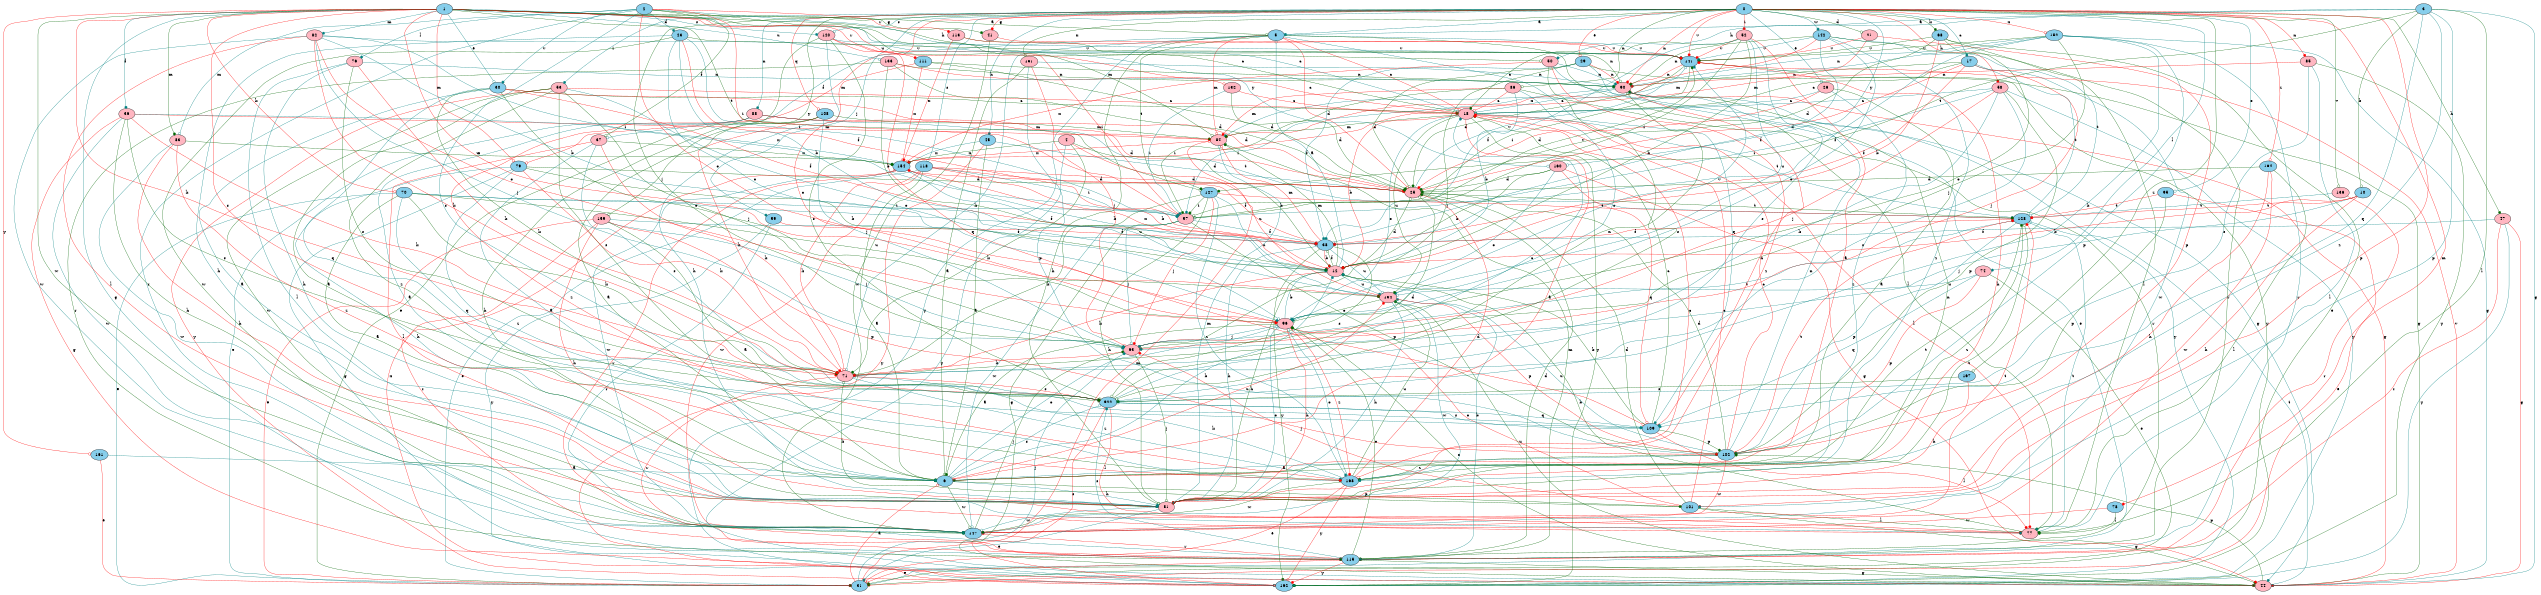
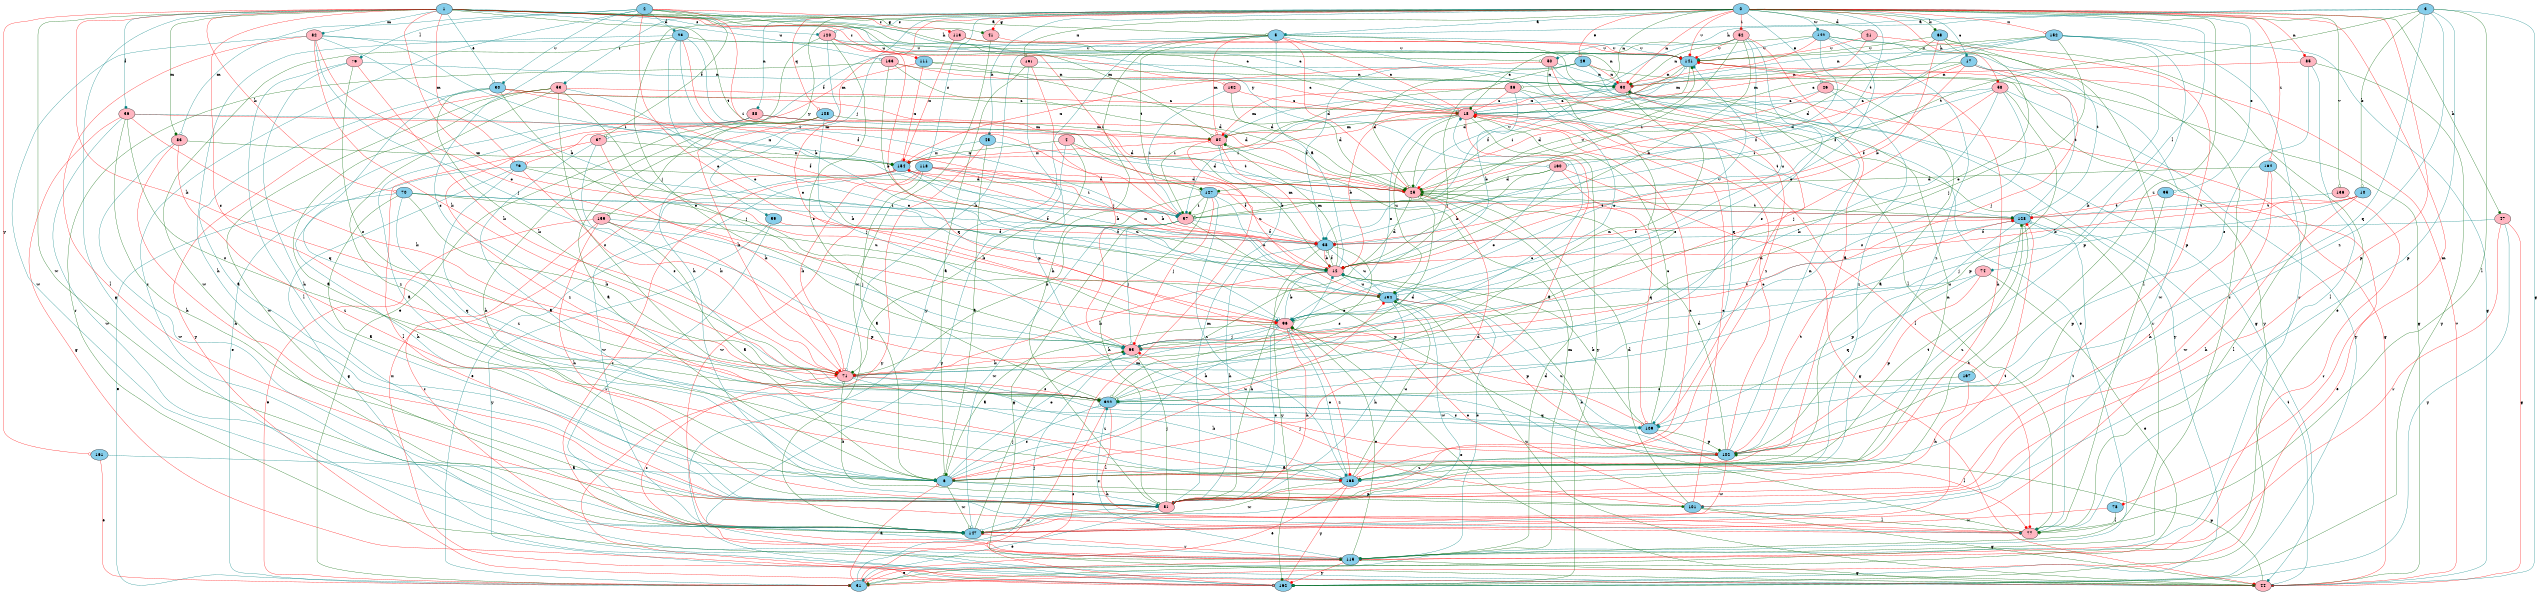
  strict digraph {
    node [fillcolor=skyblue style=filled]
    edge [arrowhead=dot color=teal]
    0
    5
    17
    21 [fillcolor=lightpink]
    26 [fillcolor=lightpink]
    29
    41 [fillcolor=lightpink]
    45
    47 [fillcolor=lightpink]
    n10 [fillcolor=lightpink label=58]
    52 [fillcolor=lightpink]
    53 [fillcolor=lightpink]
    59
    63 [fillcolor=lightpink]
    68
    74 [fillcolor=lightpink]
    78
    79
    85 [fillcolor=lightpink]
    86 [fillcolor=lightpink]
    88 [fillcolor=lightpink]
    90 [fillcolor=lightpink]
    95
    101
    108
    118
    120 [fillcolor=lightpink]
    136 [fillcolor=lightpink]
    141
    142
    151 [fillcolor=lightpink]
    152
    159 [fillcolor=lightpink]
    160 [fillcolor=lightpink]
    164
    167
    18 [fillcolor=lightpink]
    71 [fillcolor=lightpink]
    127
    37 [fillcolor=lightpink]
    84 [fillcolor=lightpink]
    77 [fillcolor=lightpink]
    109
    162
    25 [fillcolor=lightpink]
    51 [fillcolor=lightpink]
    147
    128
    38
    102
    168
    6
    44 [fillcolor=lightpink]
    31
    154
    115
    n57 [label=922]
    57 [fillcolor=lightpink]
-   134 [fillcolor=lightpink]
+   134
    12 [fillcolor=lightpink]
    96 [fillcolor=lightpink]
    1
    30
    36 [fillcolor=lightpink]
    50 [fillcolor=lightpink]
    70
    82 [fillcolor=lightpink]
    83 [fillcolor=lightpink]
    111
    132 [fillcolor=lightpink]
    133 [fillcolor=lightpink]
    161
    2
    23
    76 [fillcolor=lightpink]
    113 [fillcolor=lightpink]
    3
    10
    4 [fillcolor=lightpink]
    0 -> 5 [label=a]
    0 -> 17 [label=c]
    0 -> 21 [arrowhead=odot color=darkgreen label=d]
    0 -> 26 [arrowhead=odot label=e]
    0 -> 29 [arrowhead=odot color=red label=e]
    0 -> 41 [color=red label=g]
    0 -> 45 [label=h]
    0 -> 47 [color=darkgreen label=h]
    0 -> n10 [color=red label=h]
    0 -> 52 [color=red label=i]
    0 -> 53 [label=i]
    0 -> 59 [label=j]
    0 -> 63 [arrowhead=odot color=darkgreen label=j]
    0 -> 68 [color=darkgreen label=k]
    0 -> 74 [label=l]
    0 -> 78 [color=red label=m]
    0 -> 79 [arrowhead=odot color=red label=m]
    0 -> 85 [color=red label=n]
    0 -> 86 [arrowhead=odot color=darkgreen label=n]
    0 -> 88 [label=n]
    0 -> 90 [color=red label=n]
    0 -> 95 [arrowhead=odot label=o]
    0 -> 101 [color=red label=p]
    0 -> 108 [arrowhead=odot color=red label=q]
    0 -> 118 [arrowhead=odot label=s]
    0 -> 120 [arrowhead=odot label=s]
    0 -> 136 [arrowhead=odot color=darkgreen label=v]
    0 -> 141 [color=red label=v]
    0 -> 142 [label=w]
    0 -> 151 [arrowhead=odot color=darkgreen label=x]
    0 -> 152 [arrowhead=odot color=red label=x]
    0 -> 159 [arrowhead=odot color=darkgreen label=y]
-   0 -> 160 [arrowhead=odot label=y]
+   0 -> 160 [arrowhead=odot label=t]
    0 -> 164 [arrowhead=odot color=red label=z]
    0 -> 167 [arrowhead=odot color=darkgreen label=z]
    5 -> 141 [arrowhead=odot label=v]
    5 -> 18 [arrowhead=odot color=red label=c]
    5 -> 71 [arrowhead=odot label=k]
    5 -> 127 [color=darkgreen label=t]
    5 -> 37 [arrowhead=odot label=f]
    5 -> 84 [arrowhead=odot color=red label=m]
    5 -> 77 [arrowhead=odot color=darkgreen label=l]
    5 -> 109 [label=q]
    5 -> 162 [arrowhead=odot label=y]
    5 -> 25 [arrowhead=odot color=red label=d]
    5 -> 51 [arrowhead=odot color=darkgreen label=h]
    17 -> 63 [color=red label=j]
    17 -> 90 [arrowhead=odot color=darkgreen label=n]
    17 -> 18 [arrowhead=odot color=darkgreen label=c]
    17 -> 25 [arrowhead=odot color=red label=d]
    17 -> 147 [label=w]
    17 -> 128 [arrowhead=odot label=t]
    17 -> 38 [arrowhead=odot color=red label=f]
    21 -> 141 [color=red label=v]
    21 -> 84 [color=red label=m]
    21 -> 102 [arrowhead=odot color=red label=p]
    26 -> 18 [arrowhead=odot label=c]
    26 -> 25 [color=red label=d]
    26 -> 168 [label=z]
    26 -> 6 [color=darkgreen label=a]
    29 -> 63 [arrowhead=odot color=darkgreen label=j]
    29 -> 90 [color=red label=n]
    29 -> 25 [arrowhead=odot color=darkgreen label=d]
    29 -> 38 [label=f]
    29 -> 44 [arrowhead=odot color=darkgreen label=g]
    29 -> 31 [arrowhead=odot label=e]
    41 -> 141 [color=red label=v]
    41 -> 147 [color=darkgreen label=w]
    45 -> 162 [arrowhead=odot color=red label=y]
    45 -> 25 [arrowhead=odot label=d]
    45 -> 6 [arrowhead=odot color=darkgreen label=a]
    45 -> 154 [label=x]
    47 -> 162 [label=y]
    47 -> 38 [label=f]
    47 -> 44 [color=red label=g]
    47 -> 115 [arrowhead=odot color=red label=r]
    n10 -> 63 [arrowhead=odot color=red label=j]
    n10 -> 18 [arrowhead=odot label=c]
    n10 -> 71 [arrowhead=odot label=k]
    n10 -> 162 [arrowhead=odot label=y]
    n10 -> 102 [color=darkgreen label=p]
    n10 -> n57 [arrowhead=odot label=s]
    n10 -> 57 [arrowhead=odot label=i]
    52 -> 141 [color=red label=v]
    52 -> 18 [color=darkgreen label=c]
    52 -> 38 [label=f]
    52 -> 6 [arrowhead=odot color=red label=a]
    52 -> n57 [arrowhead=odot label=s]
    52 -> 57 [arrowhead=odot color=darkgreen label=i]
    52 -> 134 [label=u]
    52 -> 12 [arrowhead=odot color=darkgreen label=b]
    53 -> 63 [color=darkgreen label=j]
    53 -> 18 [arrowhead=odot color=red label=c]
    53 -> 162 [arrowhead=odot color=red label=y]
    53 -> 147 [arrowhead=odot color=darkgreen label=w]
    53 -> 168 [arrowhead=odot color=darkgreen label=z]
    53 -> 6 [color=darkgreen label=a]
    53 -> n57 [arrowhead=odot color=darkgreen label=s]
    53 -> 96 [arrowhead=odot label=o]
    59 -> 162 [arrowhead=odot label=y]
    59 -> 38 [color=red label=f]
    59 -> 115 [arrowhead=odot label=r]
    63 -> 71 [color=red label=k]
    63 -> 128 [label=t]
    68 -> 141 [color=darkgreen label=v]
    68 -> 25 [color=darkgreen label=d]
    68 -> 31 [color=darkgreen label=e]
    68 -> 115 [color=darkgreen label=r]
    68 -> 12 [arrowhead=odot color=red label=b]
    68 -> 96 [arrowhead=odot color=darkgreen label=o]
    74 -> 109 [label=q]
    74 -> 102 [arrowhead=odot color=red label=p]
    74 -> 31 [color=darkgreen label=e]
    74 -> 134 [arrowhead=odot label=u]
    78 -> 77 [color=darkgreen label=l]
    78 -> 147 [color=red label=w]
    79 -> 71 [arrowhead=odot color=red label=k]
    79 -> 25 [arrowhead=odot color=darkgreen label=d]
    79 -> 51 [arrowhead=odot label=h]
    79 -> 168 [label=z]
    79 -> 44 [arrowhead=odot label=g]
    79 -> 12 [color=darkgreen label=b]
    85 -> 90 [color=red label=n]
    85 -> 77 [label=l]
    85 -> 162 [arrowhead=odot color=darkgreen label=y]
    85 -> n57 [arrowhead=odot label=s]
    86 -> 18 [arrowhead=odot color=red label=c]
    86 -> 84 [color=red label=m]
    86 -> 115 [color=darkgreen label=r]
    86 -> 57 [color=darkgreen label=i]
    86 -> 12 [arrowhead=odot label=b]
    86 -> 96 [arrowhead=odot label=o]
    88 -> 84 [color=red label=m]
    88 -> 25 [color=red label=d]
    88 -> 128 [label=t]
    88 -> 168 [color=red label=z]
    88 -> 6 [label=a]
    88 -> 31 [label=e]
    90 -> 18 [arrowhead=odot label=c]
    90 -> 162 [label=y]
    90 -> 44 [arrowhead=odot color=red label=g]
    90 -> 57 [label=i]
    95 -> 128 [arrowhead=odot color=red label=t]
    95 -> 102 [arrowhead=odot color=darkgreen label=p]
    95 -> 31 [arrowhead=odot color=red label=e]
    101 -> 63 [color=red label=j]
    101 -> 18 [arrowhead=odot color=red label=c]
    101 -> 71 [arrowhead=odot color=darkgreen label=k]
    101 -> 77 [color=darkgreen label=l]
    101 -> 25 [arrowhead=odot color=darkgreen label=d]
    101 -> 44 [color=darkgreen label=g]
    101 -> 96 [arrowhead=odot color=red label=o]
    108 -> 63 [label=j]
    108 -> 71 [color=red label=k]
    108 -> 84 [color=darkgreen label=m]
    108 -> 51 [color=darkgreen label=h]
    108 -> 6 [arrowhead=odot color=darkgreen label=a]
    118 -> 71 [arrowhead=odot color=red label=k]
    118 -> 25 [color=red label=d]
    118 -> 147 [color=red label=w]
    118 -> 38 [arrowhead=odot color=red label=f]
    118 -> 6 [color=darkgreen label=a]
    118 -> 31 [arrowhead=odot label=e]
    118 -> 57 [label=i]
    118 -> 12 [color=red label=b]
    120 -> 141 [label=v]
    120 -> 109 [arrowhead=odot color=red label=q]
    120 -> 51 [label=h]
    120 -> 31 [color=darkgreen label=e]
    120 -> n57 [arrowhead=odot color=darkgreen label=s]
    120 -> 57 [arrowhead=odot color=red label=i]
    136 -> 128 [arrowhead=odot label=t]
    136 -> 115 [color=red label=r]
    141 -> 90 [color=red label=n]
    141 -> 162 [arrowhead=odot color=darkgreen label=y]
    141 -> 25 [color=darkgreen label=d]
    141 -> 51 [arrowhead=odot color=red label=h]
    141 -> 57 [arrowhead=odot color=darkgreen label=i]
    142 -> 90 [color=darkgreen label=n]
    142 -> 141 [label=v]
    142 -> 77 [arrowhead=odot color=darkgreen label=l]
    142 -> 128 [arrowhead=odot label=t]
    142 -> 38 [arrowhead=odot label=f]
    142 -> 168 [arrowhead=odot label=z]
    142 -> 154 [color=red label=x]
    142 -> 96 [label=o]
    151 -> 63 [arrowhead=odot color=red label=j]
    151 -> 90 [label=n]
    151 -> 102 [label=p]
    151 -> 6 [arrowhead=odot color=darkgreen label=a]
    152 -> 63 [arrowhead=odot color=darkgreen label=j]
    152 -> 90 [arrowhead=odot label=n]
    152 -> 141 [arrowhead=odot color=darkgreen label=v]
    152 -> 71 [label=k]
    152 -> 84 [label=m]
    152 -> 38 [label=f]
    152 -> 102 [arrowhead=odot label=p]
    152 -> 44 [arrowhead=odot label=g]
    152 -> 115 [label=r]
    159 -> 63 [label=j]
    159 -> 51 [color=red label=h]
    159 -> 38 [label=f]
    159 -> 102 [color=red label=p]
    159 -> 6 [color=darkgreen label=a]
    159 -> 31 [arrowhead=odot color=red label=e]
    159 -> 115 [arrowhead=odot color=red label=r]
    160 -> 109 [arrowhead=odot color=red label=q]
    160 -> 25 [arrowhead=odot color=darkgreen label=d]
    160 -> 44 [color=red label=g]
    160 -> 12 [color=darkgreen label=b]
    160 -> 96 [label=o]
    164 -> 77 [color=darkgreen label=l]
    164 -> 25 [color=darkgreen label=d]
    164 -> 51 [color=red label=h]
    164 -> 147 [color=red label=w]
    167 -> 51 [arrowhead=odot color=red label=h]
    167 -> n57 [color=darkgreen label=s]
    18 -> 84 [color=darkgreen label=m]
    18 -> 77 [color=red label=l]
    18 -> 162 [arrowhead=odot color=darkgreen label=y]
    18 -> 128 [label=t]
    18 -> 6 [arrowhead=odot color=red label=a]
    18 -> 134 [color=darkgreen label=u]
    18 -> 12 [arrowhead=odot color=red label=b]
    18 -> 96 [arrowhead=odot label=o]
    71 -> 90 [arrowhead=odot color=darkgreen label=n]
    71 -> 168 [label=z]
    71 -> 115 [color=red label=r]
    71 -> n57 [color=red label=s]
    127 -> 63 [color=red label=j]
    127 -> 71 [arrowhead=odot color=darkgreen label=k]
    127 -> 51 [arrowhead=odot color=darkgreen label=h]
    127 -> 128 [arrowhead=odot color=red label=t]
    127 -> 168 [label=z]
    127 -> 57 [color=darkgreen label=i]
    127 -> 134 [arrowhead=odot label=u]
    37 -> 71 [arrowhead=odot color=red label=k]
    37 -> 77 [arrowhead=odot color=red label=l]
    37 -> 6 [label=a]
    37 -> 154 [color=darkgreen label=x]
    37 -> n57 [label=s]
    84 -> 154 [arrowhead=odot color=red label=x]
    77 -> 128 [arrowhead=odot label=t]
    77 -> 12 [arrowhead=odot color=darkgreen label=b]
    109 -> 90 [arrowhead=odot color=red label=n]
    109 -> 18 [color=darkgreen label=c]
    109 -> 77 [color=red label=l]
    109 -> 102 [color=darkgreen label=p]
    109 -> n57 [arrowhead=odot label=s]
    109 -> 12 [color=darkgreen label=b]
    162 -> 154 [arrowhead=odot color=red label=x]
    162 -> n57 [arrowhead=odot color=red label=s]
    25 -> 141 [arrowhead=odot label=v]
    25 -> 128 [color=darkgreen label=t]
-   63 -> 51 [arrowhead=odot color=darkgreen label=j]
+   51 -> 63 [arrowhead=odot color=darkgreen label=j]
    51 -> 90 [color=darkgreen label=n]
    51 -> 18 [color=red label=c]
    51 -> 84 [arrowhead=odot label=m]
    51 -> 147 [arrowhead=odot label=w]
    51 -> 128 [arrowhead=odot color=darkgreen label=t]
    51 -> 31 [label=e]
    51 -> 96 [arrowhead=odot label=o]
    147 -> 63 [color=darkgreen label=j]
    147 -> 128 [color=red label=t]
    147 -> 115 [arrowhead=odot color=red label=r]
    128 -> 38 [color=red label=f]
    128 -> 102 [arrowhead=odot label=p]
    128 -> 168 [color=darkgreen label=z]
    38 -> 84 [arrowhead=odot color=red label=m]
    38 -> 162 [color=darkgreen label=y]
    38 -> 51 [label=h]
    38 -> n57 [arrowhead=odot color=darkgreen label=s]
    38 -> 134 [arrowhead=odot label=u]
    38 -> 12 [color=red label=b]
    102 -> 90 [arrowhead=odot label=n]
    102 -> 18 [color=red label=c]
    102 -> 25 [arrowhead=odot color=darkgreen label=d]
    102 -> 147 [color=red label=w]
    102 -> 128 [color=red label=t]
    102 -> 168 [color=darkgreen label=z]
    102 -> 6 [arrowhead=odot label=a]
    102 -> 134 [label=u]
    168 -> 71 [arrowhead=odot label=k]
    168 -> 162 [arrowhead=odot color=red label=y]
    168 -> 25 [arrowhead=odot color=red label=d]
    168 -> 147 [color=darkgreen label=w]
    168 -> 31 [arrowhead=odot color=red label=e]
    168 -> 134 [arrowhead=odot color=darkgreen label=u]
    168 -> 96 [arrowhead=odot label=o]
    6 -> 101 [color=darkgreen label=p]
    6 -> 51 [label=h]
    6 -> 147 [arrowhead=odot color=darkgreen label=w]
    6 -> 128 [color=darkgreen label=t]
    6 -> n57 [arrowhead=odot label=s]
    6 -> 134 [color=red label=u]
    6 -> 12 [label=b]
    6 -> 96 [arrowhead=odot label=o]
    44 -> 141 [color=red label=v]
    44 -> 128 [arrowhead=odot label=t]
    44 -> 102 [color=darkgreen label=p]
    44 -> 134 [color=darkgreen label=u]
    44 -> 96 [color=darkgreen label=o]
    31 -> 63 [label=j]
    31 -> 84 [arrowhead=odot color=red label=m]
    31 -> 6 [arrowhead=odot color=red label=a]
    154 -> 25 [arrowhead=odot color=red label=d]
    154 -> 147 [label=w]
    154 -> 115 [arrowhead=odot color=red label=r]
    154 -> 134 [arrowhead=odot label=u]
    154 -> 12 [label=b]
    115 -> 84 [arrowhead=odot color=darkgreen label=m]
    115 -> 162 [color=red label=y]
    115 -> 25 [color=darkgreen label=d]
    115 -> 44 [arrowhead=odot color=darkgreen label=g]
    115 -> 31 [arrowhead=odot color=red label=e]
    115 -> n57 [label=s]
    115 -> 12 [label=b]
    115 -> 96 [color=darkgreen label=o]
    n57 -> 18 [label=c]
    n57 -> 77 [color=red label=l]
    n57 -> 109 [arrowhead=odot label=q]
    n57 -> 25 [arrowhead=odot color=darkgreen label=d]
    57 -> 63 [arrowhead=odot label=j]
    57 -> 141 [color=darkgreen label=v]
    57 -> 147 [arrowhead=odot label=w]
    57 -> 38 [arrowhead=odot label=f]
    57 -> 102 [arrowhead=odot color=darkgreen label=p]
    57 -> 44 [color=darkgreen label=g]
    134 -> 141 [label=v]
    134 -> 51 [arrowhead=odot label=h]
    134 -> 147 [arrowhead=odot label=w]
    134 -> 102 [arrowhead=odot color=red label=p]
    134 -> 96 [arrowhead=odot color=darkgreen label=o]
    12 -> 5 [arrowhead=odot label=a]
    12 -> 71 [color=red label=k]
    12 -> 84 [color=darkgreen label=m]
    12 -> 25 [arrowhead=odot color=darkgreen label=d]
    12 -> 51 [arrowhead=odot color=darkgreen label=h]
    12 -> 38 [arrowhead=odot color=darkgreen label=f]
    12 -> 154 [color=red label=x]
    12 -> 134 [label=u]
    96 -> 63 [label=j]
    96 -> 51 [arrowhead=odot color=red label=h]
    96 -> 168 [color=red label=z]
    96 -> 6 [color=darkgreen label=a]
    96 -> 12 [arrowhead=odot label=b]
    1 -> 5 [arrowhead=odot color=darkgreen label=a]
    1 -> 41 [color=darkgreen label=g]
    1 -> 79 [arrowhead=odot color=red label=m]
    1 -> 120 [label=s]
    1 -> 160 [arrowhead=odot label=y]
    1 -> 18 [arrowhead=odot color=darkgreen label=c]
    1 -> 71 [color=red label=k]
    1 -> 127 [arrowhead=odot color=darkgreen label=t]
    1 -> 147 [arrowhead=odot color=darkgreen label=w]
    1 -> 44 [arrowhead=odot label=g]
    1 -> n57 [color=red label=s]
    1 -> 134 [color=red label=u]
    1 -> 30 [arrowhead=odot label=e]
    1 -> 36 [label=f]
    1 -> 50 [arrowhead=odot color=darkgreen label=h]
    1 -> 70 [arrowhead=odot color=red label=k]
    1 -> 82 [label=m]
    1 -> 83 [color=darkgreen label=m]
    1 -> 111 [color=red label=r]
    1 -> 132 [arrowhead=odot color=red label=u]
    1 -> 133 [arrowhead=odot label=u]
    1 -> 161 [arrowhead=odot color=red label=y]
    30 -> 18 [color=darkgreen label=c]
    30 -> 71 [color=darkgreen label=k]
    30 -> 109 [arrowhead=odot label=q]
    30 -> 25 [color=red label=d]
    30 -> 38 [color=red label=f]
    30 -> 6 [label=a]
    30 -> 96 [arrowhead=odot color=darkgreen label=o]
    36 -> 71 [arrowhead=odot color=red label=k]
    36 -> 84 [arrowhead=odot color=red label=m]
    36 -> 51 [color=darkgreen label=h]
    36 -> 147 [arrowhead=odot label=w]
    36 -> 44 [arrowhead=odot color=red label=g]
    36 -> 154 [arrowhead=odot label=x]
    36 -> n57 [arrowhead=odot color=darkgreen label=s]
    50 -> 90 [label=n]
    50 -> 168 [arrowhead=odot color=red label=z]
    50 -> 44 [label=g]
    50 -> 154 [arrowhead=odot color=red label=x]
    50 -> n57 [arrowhead=odot color=darkgreen label=s]
    70 -> 71 [color=darkgreen label=k]
    70 -> 109 [label=q]
    70 -> 38 [label=f]
    70 -> 6 [color=darkgreen label=a]
    70 -> 31 [arrowhead=odot label=e]
    70 -> 57 [label=i]
    70 -> 134 [color=darkgreen label=u]
    82 -> 63 [label=j]
    82 -> 141 [arrowhead=odot label=v]
    82 -> 71 [arrowhead=odot color=red label=k]
    82 -> 77 [color=red label=l]
    82 -> 147 [label=w]
    82 -> 57 [arrowhead=odot label=i]
    82 -> 12 [label=b]
    82 -> 96 [color=red label=o]
    83 -> 51 [arrowhead=odot color=red label=h]
    83 -> 147 [label=w]
    83 -> 168 [color=red label=z]
    83 -> 154 [color=darkgreen label=x]
    111 -> 90 [arrowhead=odot color=darkgreen label=n]
    111 -> 25 [arrowhead=odot color=darkgreen label=d]
    111 -> 154 [arrowhead=odot color=red label=x]
    111 -> 96 [color=red label=o]
    132 -> 18 [arrowhead=odot color=red label=c]
    132 -> 25 [color=darkgreen label=d]
    132 -> 57 [label=i]
    133 -> 90 [color=darkgreen label=n]
    133 -> 18 [arrowhead=odot color=red label=c]
    133 -> 25 [color=darkgreen label=d]
    133 -> 115 [color=darkgreen label=r]
    133 -> 12 [color=darkgreen label=b]
    161 -> 6 [label=a]
    161 -> 31 [arrowhead=odot color=red label=e]
    2 -> 18 [arrowhead=odot label=c]
    2 -> 37 [arrowhead=odot color=darkgreen label=f]
    2 -> 84 [arrowhead=odot color=darkgreen label=m]
    2 -> 115 [arrowhead=odot label=r]
    2 -> n57 [arrowhead=odot label=s]
    2 -> 57 [arrowhead=odot color=red label=i]
    2 -> 96 [color=red label=o]
    2 -> 30 [label=v]
    2 -> 83 [arrowhead=odot label=m]
    2 -> 23 [label=d]
    2 -> 76 [label=l]
    2 -> 113 [color=red label=r]
    23 -> 141 [arrowhead=odot color=darkgreen label=v]
    23 -> 51 [label=h]
    23 -> 147 [arrowhead=odot color=darkgreen label=w]
    23 -> 38 [color=red label=f]
    23 -> 57 [label=i]
    23 -> 12 [arrowhead=odot label=b]
    23 -> 96 [label=o]
    76 -> 90 [arrowhead=odot label=n]
    76 -> 71 [color=red label=k]
    76 -> 77 [label=l]
    76 -> 51 [label=h]
    76 -> n57 [color=darkgreen label=s]
    113 -> 90 [arrowhead=odot color=darkgreen label=n]
    113 -> 141 [color=red label=v]
    113 -> 154 [color=red label=x]
    3 -> 5 [arrowhead=odot label=a]
    3 -> 101 [label=p]
    3 -> 127 [color=darkgreen label=t]
    3 -> 77 [arrowhead=odot color=darkgreen label=l]
    3 -> 109 [label=q]
    3 -> 168 [label=z]
    3 -> 44 [arrowhead=odot label=g]
    3 -> 50 [label=h]
    3 -> 10 [arrowhead=odot color=darkgreen label=b]
    10 -> 63 [label=j]
    10 -> 51 [arrowhead=odot color=red label=h]
    10 -> 128 [color=red label=t]
    10 -> 12 [color=red label=b]
    4 -> 71 [color=darkgreen label=k]
    4 -> 162 [arrowhead=odot label=y]
    4 -> 154 [arrowhead=odot color=darkgreen label=x]
    4 -> 134 [arrowhead=odot color=red label=u]
    4 -> 12 [arrowhead=odot color=darkgreen label=b]
  }
